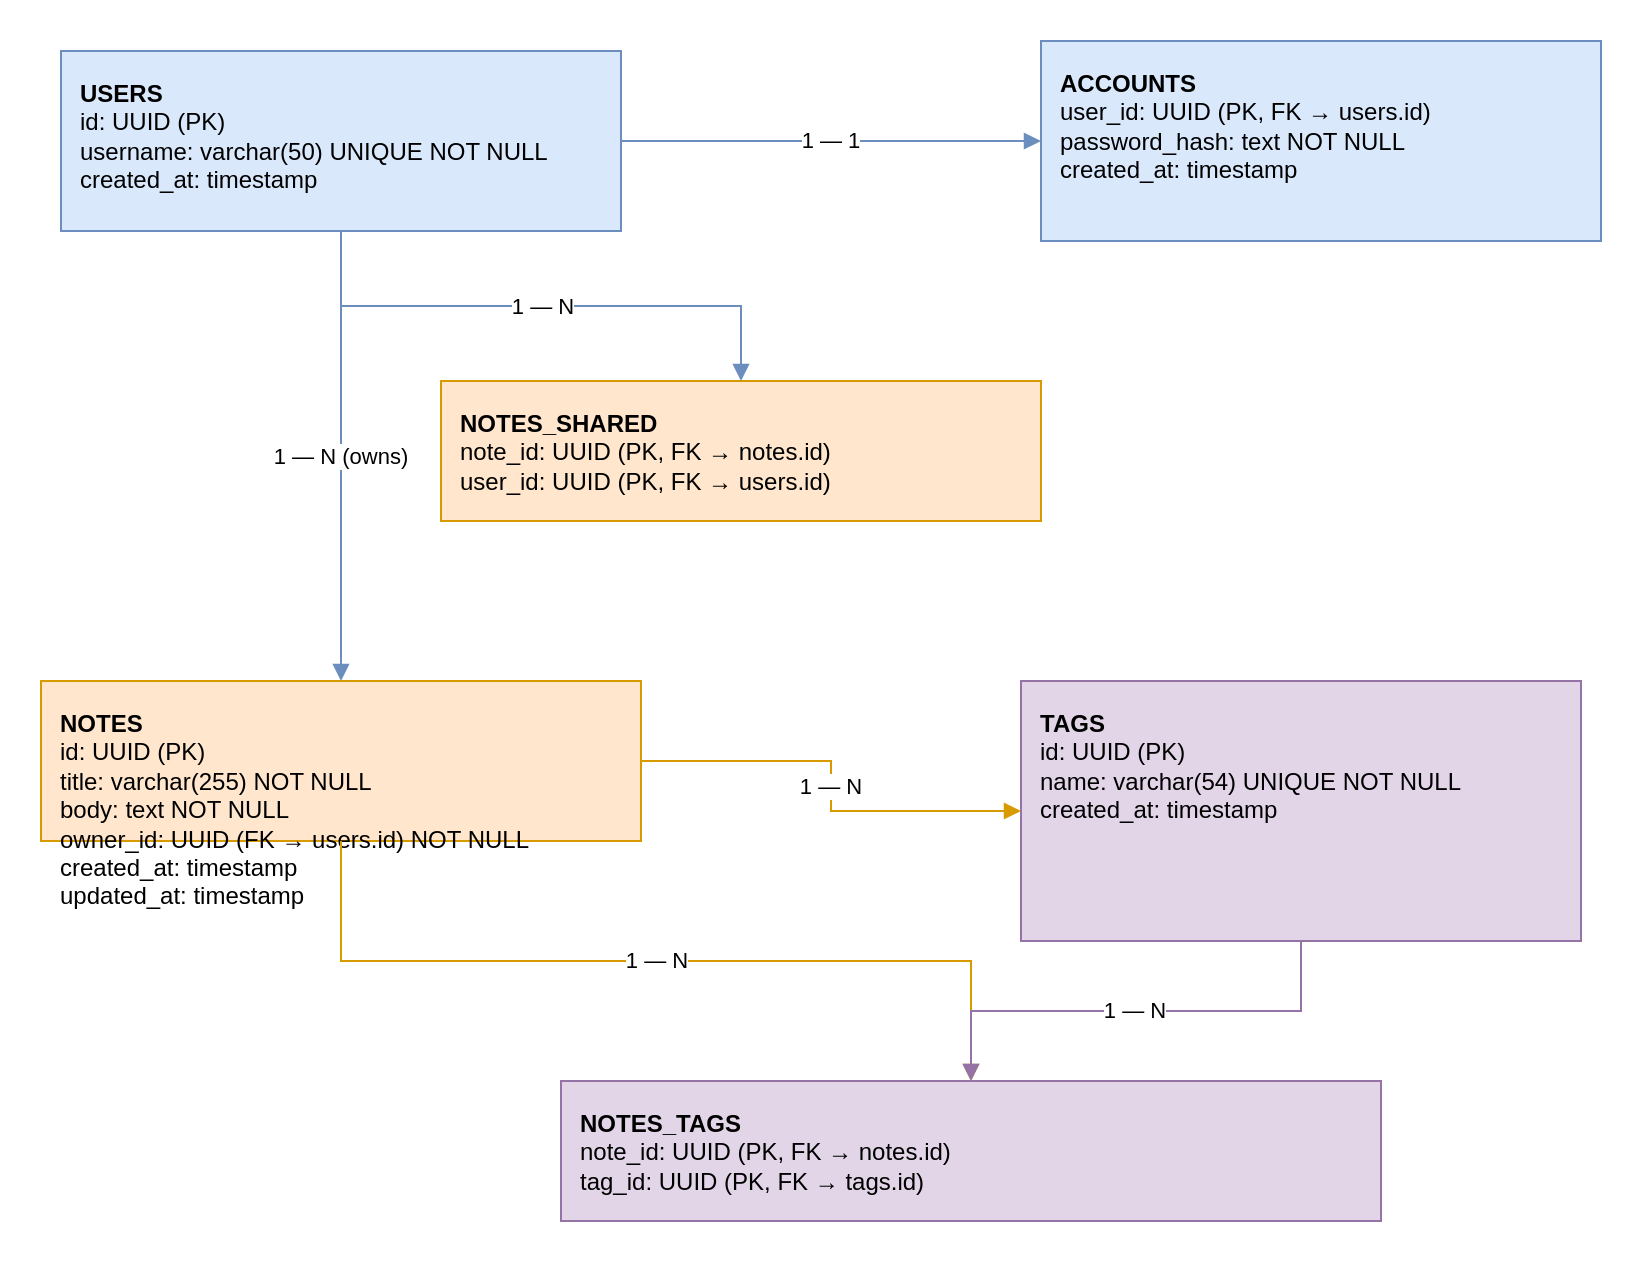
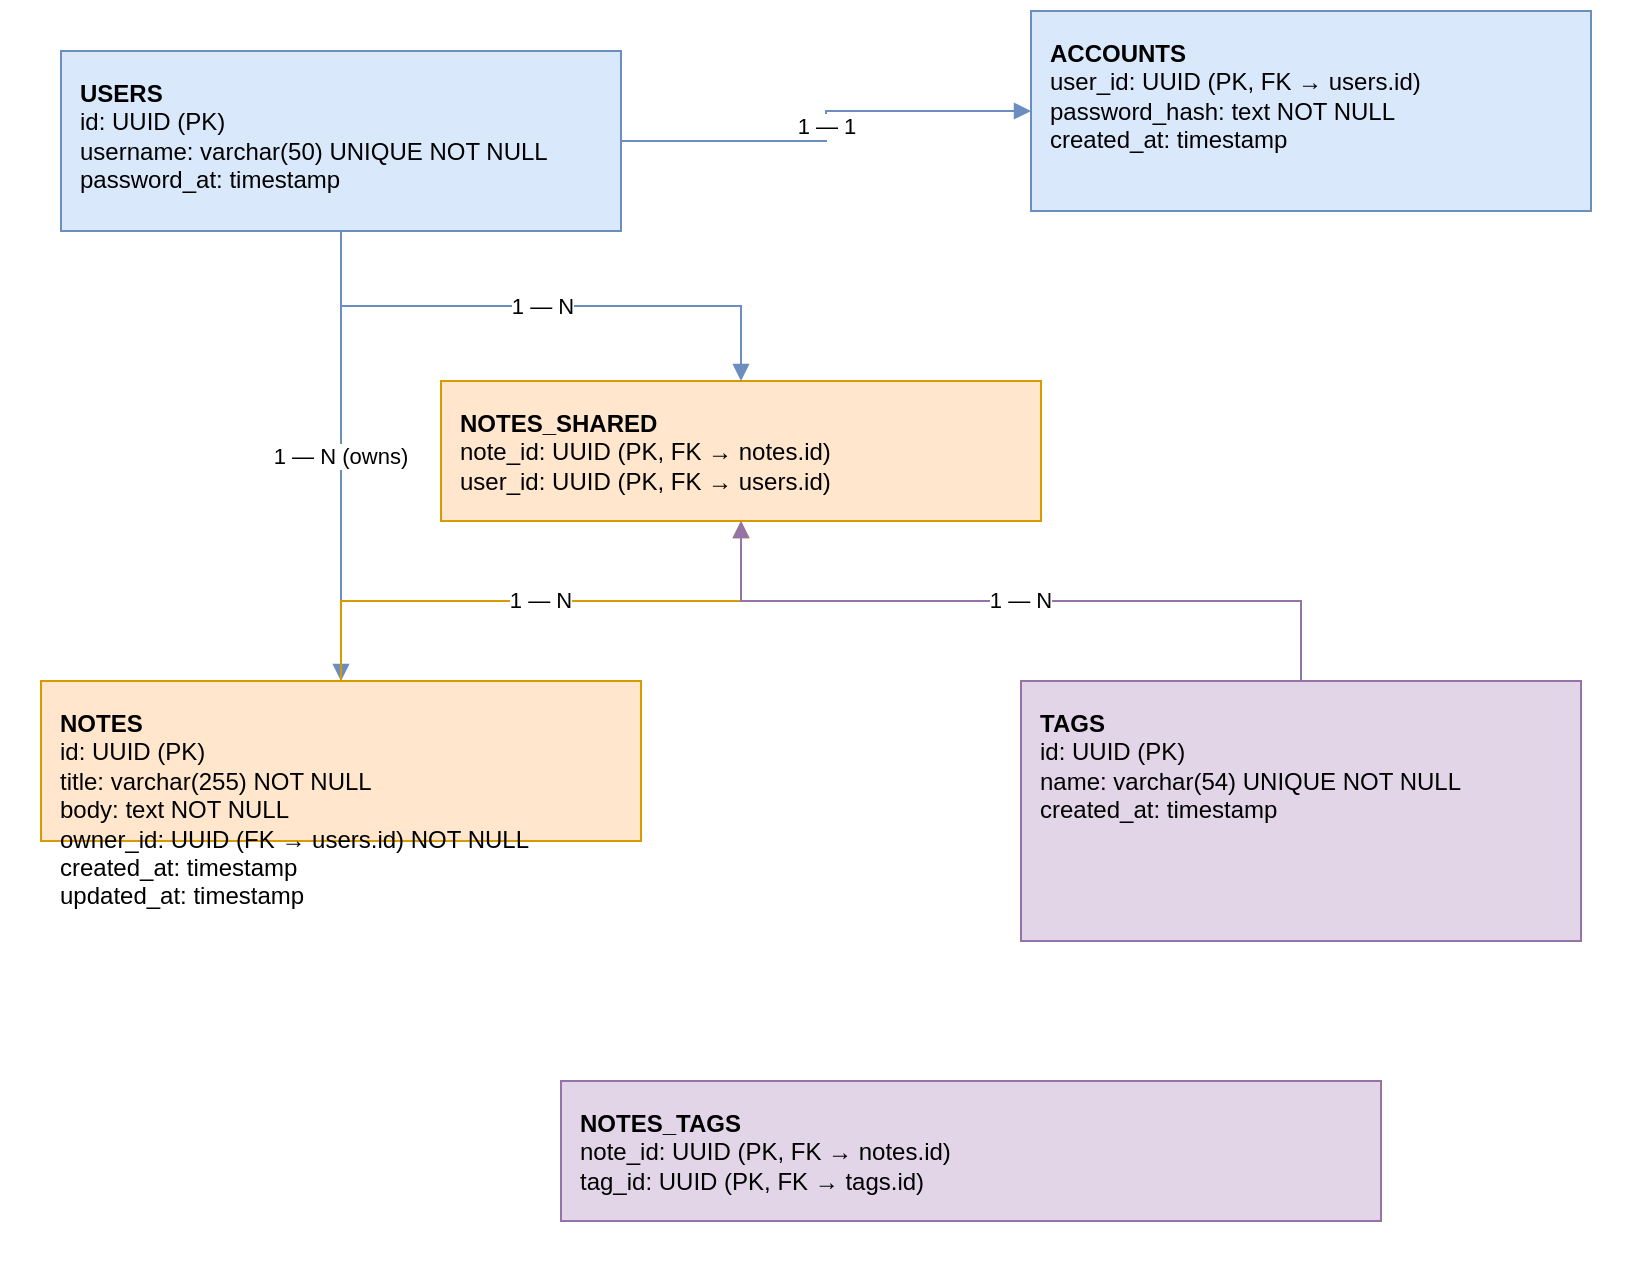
  <mxCell id="0" />
  <mxCell id="1" parent="0" />
- <mxCell id="2" value="&lt;b&gt;USERS&lt;/b&gt;&lt;br/&gt;id: UUID (PK)&lt;br/&gt;username: varchar(50) UNIQUE NOT NULL&lt;br/&gt;created_at: timestamp" style="shape=rectangle;whiteSpace=wrap;html=1;rounded=0;glass=0;fillColor=#dae8fc;strokeColor=#6c8ebf;shadow=0;align=left;verticalAlign=top;spacingTop=8;spacingLeft=8;spacingRight=8;spacingBottom=8;" vertex="1" parent="1"><mxGeometry x="30" y="25" width="280" height="90" as="geometry" /></mxCell>
- <mxCell id="3" value="&lt;b&gt;ACCOUNTS&lt;/b&gt;&lt;br/&gt;user_id: UUID (PK, FK → users.id)&lt;br/&gt;password_hash: text NOT NULL&lt;br/&gt;created_at: timestamp" style="shape=rectangle;whiteSpace=wrap;html=1;rounded=0;glass=0;fillColor=#dae8fc;strokeColor=#6c8ebf;shadow=0;align=left;verticalAlign=top;spacingTop=8;spacingLeft=8;spacingRight=8;spacingBottom=8;" vertex="1" parent="1"><mxGeometry x="520" y="20" width="280" height="100" as="geometry" /></mxCell>
+ <mxCell id="2" value="&lt;b&gt;USERS&lt;/b&gt;&lt;br/&gt;id: UUID (PK)&lt;br/&gt;username: varchar(50) UNIQUE NOT NULL&lt;br/&gt;password_at: timestamp" style="shape=rectangle;whiteSpace=wrap;html=1;rounded=0;glass=0;fillColor=#dae8fc;strokeColor=#6c8ebf;shadow=0;align=left;verticalAlign=top;spacingTop=8;spacingLeft=8;spacingRight=8;spacingBottom=8;" vertex="1" parent="1"><mxGeometry x="30" y="25" width="280" height="90" as="geometry" /></mxCell>
+ <mxCell id="3" value="&lt;b&gt;ACCOUNTS&lt;/b&gt;&lt;br/&gt;user_id: UUID (PK, FK → users.id)&lt;br/&gt;password_hash: text NOT NULL&lt;br/&gt;created_at: timestamp" style="shape=rectangle;whiteSpace=wrap;html=1;rounded=0;glass=0;fillColor=#dae8fc;strokeColor=#6c8ebf;shadow=0;align=left;verticalAlign=top;spacingTop=8;spacingLeft=8;spacingRight=8;spacingBottom=8;" vertex="1" parent="1"><mxGeometry x="515" y="5" width="280" height="100" as="geometry" /></mxCell>
  <mxCell id="4" value="&lt;b&gt;NOTES&lt;/b&gt;&lt;br/&gt;id: UUID (PK)&lt;br/&gt;title: varchar(255) NOT NULL&lt;br/&gt;body: text NOT NULL&lt;br/&gt;owner_id: UUID (FK → users.id) NOT NULL&lt;br/&gt;created_at: timestamp&lt;br/&gt;updated_at: timestamp" style="shape=rectangle;whiteSpace=wrap;html=1;rounded=0;glass=0;fillColor=#ffe6cc;strokeColor=#d79b00;shadow=0;align=left;verticalAlign=top;spacingTop=8;spacingLeft=8;spacingRight=8;spacingBottom=8;" vertex="1" parent="1"><mxGeometry x="20" y="340" width="300" height="80" as="geometry" /></mxCell>
  <mxCell id="5" value="&lt;b&gt;NOTES_SHARED&lt;/b&gt;&lt;br/&gt;note_id: UUID (PK, FK → notes.id)&lt;br/&gt;user_id: UUID (PK, FK → users.id)" style="shape=rectangle;whiteSpace=wrap;html=1;rounded=0;glass=0;fillColor=#ffe6cc;strokeColor=#d79b00;shadow=0;align=left;verticalAlign=top;spacingTop=8;spacingLeft=8;spacingRight=8;spacingBottom=8;" vertex="1" parent="1"><mxGeometry x="220" y="190" width="300" height="70" as="geometry" /></mxCell>
  <mxCell id="6" value="&lt;b&gt;TAGS&lt;/b&gt;&lt;br/&gt;id: UUID (PK)&lt;br/&gt;name: varchar(54) UNIQUE NOT NULL&lt;br/&gt;created_at: timestamp" style="shape=rectangle;whiteSpace=wrap;html=1;rounded=0;glass=0;fillColor=#e1d5e7;strokeColor=#9673a6;shadow=0;align=left;verticalAlign=top;spacingTop=8;spacingLeft=8;spacingRight=8;spacingBottom=8;" vertex="1" parent="1"><mxGeometry x="510" y="340" width="280" height="130" as="geometry" /></mxCell>
  <mxCell id="7" value="&lt;b&gt;NOTES_TAGS&lt;/b&gt;&lt;br/&gt;note_id: UUID (PK, FK → notes.id)&lt;br/&gt;tag_id: UUID (PK, FK → tags.id)" style="shape=rectangle;whiteSpace=wrap;html=1;rounded=0;glass=0;fillColor=#e1d5e7;strokeColor=#9673a6;shadow=0;align=left;verticalAlign=top;spacingTop=8;spacingLeft=8;spacingRight=8;spacingBottom=8;" vertex="1" parent="1"><mxGeometry x="280" y="540" width="410" height="70" as="geometry" /></mxCell>
  <mxCell id="8" value="1 — 1" style="edgeStyle=orthogonalEdgeStyle;rounded=0;orthogonalLoop=1;jettySize=auto;html=1;endArrow=block;endFill=1;strokeColor=#6c8ebf;" edge="1" parent="1" source="2" target="3"><mxGeometry relative="1" as="geometry" /></mxCell>
  <mxCell id="9" value="1 — N (owns)" style="edgeStyle=orthogonalEdgeStyle;rounded=0;orthogonalLoop=1;jettySize=auto;html=1;endArrow=block;endFill=1;strokeColor=#6c8ebf;" edge="1" parent="1" source="2" target="4"><mxGeometry relative="1" as="geometry" /></mxCell>
- <mxCell id="10" value="1 — N" style="edgeStyle=orthogonalEdgeStyle;rounded=0;orthogonalLoop=1;jettySize=auto;html=1;endArrow=block;endFill=1;strokeColor=#d79b00;" edge="1" parent="1" source="4" target="6"><mxGeometry relative="1" as="geometry" /></mxCell>
+ <mxCell id="10" value="1 — N" style="edgeStyle=orthogonalEdgeStyle;rounded=0;orthogonalLoop=1;jettySize=auto;html=1;endArrow=block;endFill=1;strokeColor=#d79b00;" edge="1" parent="1" source="4" target="5"><mxGeometry relative="1" as="geometry" /></mxCell>
  <mxCell id="11" value="1 — N" style="edgeStyle=orthogonalEdgeStyle;rounded=0;orthogonalLoop=1;jettySize=auto;html=1;endArrow=block;endFill=1;strokeColor=#6c8ebf;" edge="1" parent="1" source="2" target="5"><mxGeometry relative="1" as="geometry" /></mxCell>
- <mxCell id="12" value="1 — N" style="edgeStyle=orthogonalEdgeStyle;rounded=0;orthogonalLoop=1;jettySize=auto;html=1;endArrow=block;endFill=1;strokeColor=#d79b00;" edge="1" parent="1" source="4" target="7"><mxGeometry relative="1" as="geometry" /></mxCell>
- <mxCell id="13" value="1 — N" style="edgeStyle=orthogonalEdgeStyle;rounded=0;orthogonalLoop=1;jettySize=auto;html=1;endArrow=block;endFill=1;strokeColor=#9673a6;" edge="1" parent="1" source="6" target="7"><mxGeometry relative="1" as="geometry" /></mxCell>
+ <mxCell id="13" value="1 — N" style="edgeStyle=orthogonalEdgeStyle;rounded=0;orthogonalLoop=1;jettySize=auto;html=1;endArrow=block;endFill=1;strokeColor=#9673a6;" edge="1" parent="1" source="6" target="5"><mxGeometry relative="1" as="geometry" /></mxCell>
